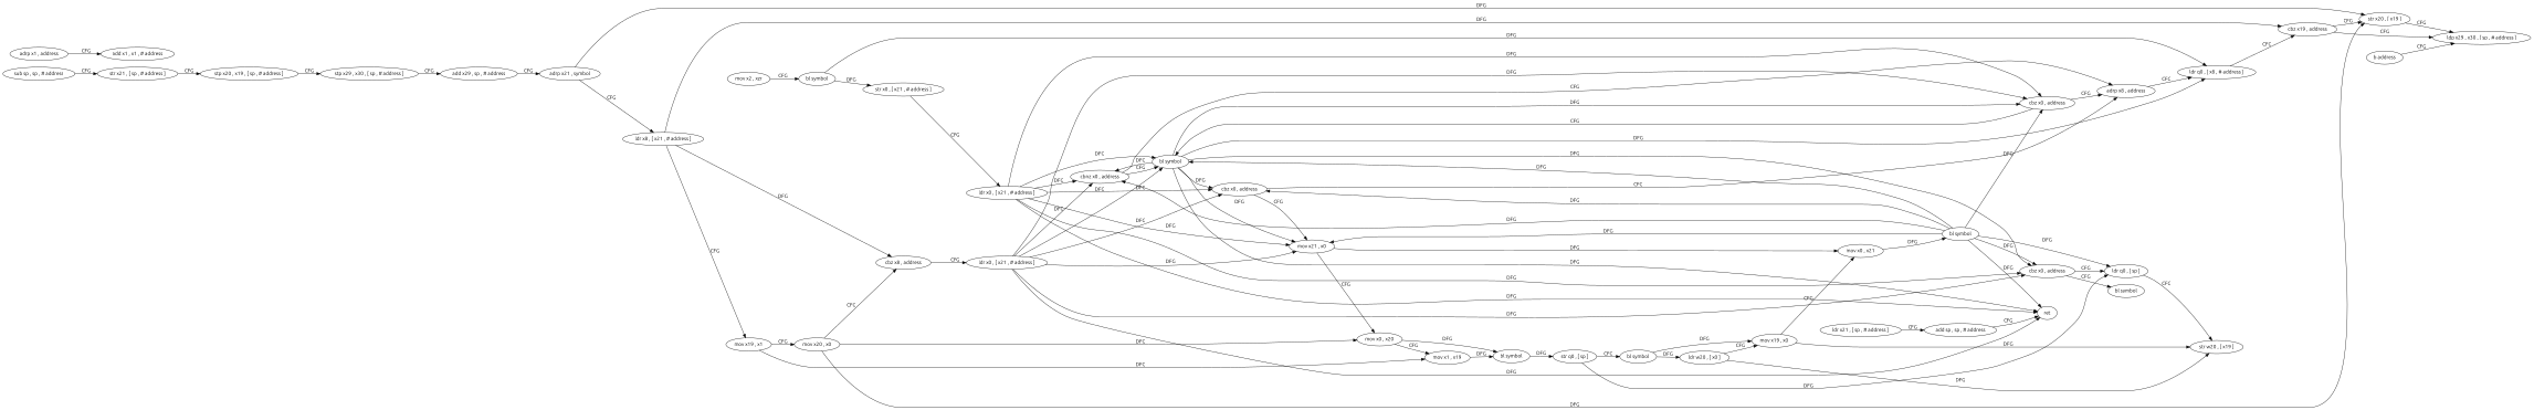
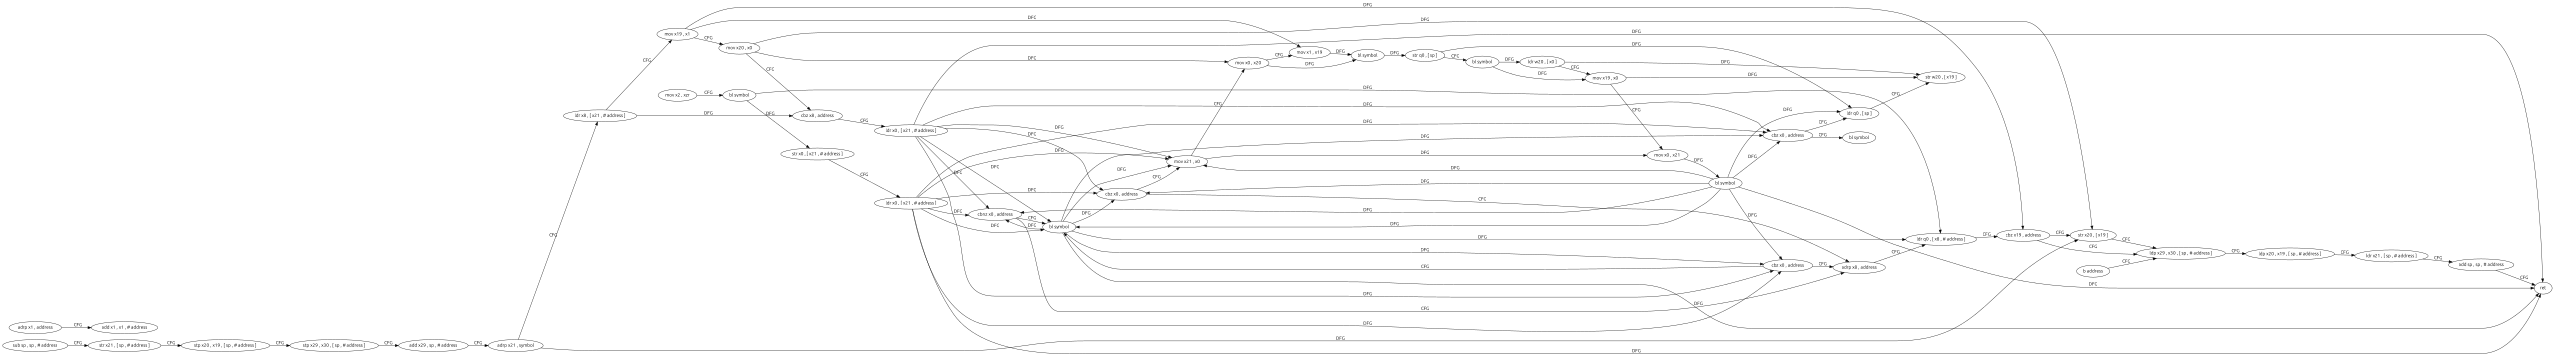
  digraph {
    fontname=Ubuntu
    rankdir=LR
    node [fontname=Ubuntu]
    edge [fontname=Ubuntu]
    n1 [label="sub sp , sp , # address"]
    n2 [label="str x21 , [ sp , # address ]"]
    n3 [label="stp x20 , x19 , [ sp , # address ]"]
    n4 [label="stp x29 , x30 , [ sp , # address ]"]
    n5 [label="add x29 , sp , # address"]
    n6 [label="adrp x21 , symbol"]
    n7 [label="ldr x8 , [ x21 , # address ]"]
    n8 [label="str x20 , [ x19 ]"]
    n9 [label="mov x19 , x1"]
    n10 [label="cbz x8 , address"]
    n11 [label="mov x20 , x0"]
    n12 [label="cbz x19 , address"]
    n13 [label="mov x1 , x19"]
    n14 [label="ldr x0 , [ x21 , # address ]"]
    n15 [label="mov x0 , x20"]
    n16 [label="ldp x29 , x30 , [ sp , # address ]"]
    n17 [label="bl symbol"]
    n18 [label="adrp x1 , address"]
    n19 [label="add x1 , x1 , # address"]
    n20 [label="cbnz x0 , address"]
    n21 [label="bl symbol"]
    n22 [label="cbz x0 , address"]
    n23 [label="cbz x0 , address"]
    n24 [label="mov x21 , x0"]
    n25 [label="cbz x0 , address"]
    n26 [label=ret]
    n27 [label="adrp x8 , address"]
    n28 [label="ldr q0 , [ x8 , # address ]"]
    n29 [label="mov x0 , x21"]
    n30 [label="ldr q0 , [ sp ]"]
    n31 [label="bl symbol"]
    n32 [label="mov x2 , xzr"]
    n33 [label="bl symbol"]
    n34 [label="str x0 , [ x21 , # address ]"]
    n35 [label="ldr x0 , [ x21 , # address ]"]
    n36 [label="bl symbol"]
+   n37 [label="ldp x20 , x19 , [ sp , # address ]"]
    n38 [label="ldr x21 , [ sp , # address ]"]
    n39 [label="str q0 , [ sp ]"]
    n40 [label="bl symbol"]
    n41 [label="ldr w20 , [ x0 ]"]
    n42 [label="mov x19 , x0"]
    n43 [label="str w20 , [ x19 ]"]
    n44 [label="add sp , sp , # address"]
    n45 [label="b address"]
    n1 -> n2 [label=CFG]
    n2 -> n3 [label=CFG]
    n3 -> n4 [label=CFG]
    n4 -> n5 [label=CFG]
    n5 -> n6 [label=CFG]
    n6 -> n7 [label=CFG]
    n6 -> n8 [label=DFG]
    n7 -> n9 [label=CFG]
    n7 -> n10 [label=DFG]
    n8 -> n16 [label=CFG]
    n9 -> n11 [label=CFG]
-   n7 -> n12 [label=DFG]
+   n9 -> n12 [label=DFG]
    n9 -> n13 [label=DFG]
    n10 -> n14 [label=CFG]
    n11 -> n8 [label=DFG]
    n11 -> n10 [label=CFG]
    n11 -> n15 [label=DFG]
    n12 -> n8 [label=CFG]
    n12 -> n16 [label=CFG]
    n13 -> n17 [label=DFG]
    n14 -> n20 [label=DFG]
    n14 -> n21 [label=DFG]
    n14 -> n22 [label=DFG]
    n14 -> n23 [label=DFG]
    n14 -> n24 [label=DFG]
    n14 -> n25 [label=DFG]
    n14 -> n26 [label=DFG]
    n15 -> n13 [label=CFG]
    n15 -> n17 [label=DFG]
+   n16 -> n37 [label=CFG]
    n17 -> n39 [label=DFG]
    n18 -> n19 [label=CFG]
    n20 -> n21 [label=CFG]
    n20 -> n27 [label=CFG]
    n21 -> n20 [label=DFG]
    n21 -> n22 [label=DFG]
    n21 -> n23 [label=DFG]
    n21 -> n24 [label=DFG]
    n21 -> n25 [label=DFG]
    n21 -> n26 [label=DFG]
    n21 -> n28 [label=DFG]
    n22 -> n21 [label=CFG]
    n22 -> n27 [label=CFG]
    n23 -> n24 [label=CFG]
    n23 -> n27 [label=CFG]
    n24 -> n15 [label=CFG]
    n24 -> n29 [label=DFG]
    n25 -> n30 [label=CFG]
    n25 -> n31 [label=CFG]
    n27 -> n28 [label=CFG]
    n28 -> n12 [label=CFG]
    n29 -> n36 [label=DFG]
    n30 -> n43 [label=CFG]
    n32 -> n33 [label=CFG]
    n33 -> n28 [label=DFG]
    n33 -> n34 [label=DFG]
    n34 -> n35 [label=CFG]
    n35 -> n20 [label=DFG]
    n35 -> n21 [label=DFG]
    n35 -> n22 [label=DFG]
    n35 -> n23 [label=DFG]
    n35 -> n24 [label=DFG]
    n35 -> n25 [label=DFG]
    n35 -> n26 [label=DFG]
    n36 -> n20 [label=DFG]
    n36 -> n21 [label=DFG]
    n36 -> n22 [label=DFG]
    n36 -> n23 [label=DFG]
    n36 -> n24 [label=DFG]
    n36 -> n25 [label=DFG]
    n36 -> n26 [label=DFG]
    n36 -> n30 [label=DFG]
+   n37 -> n38 [label=CFG]
    n38 -> n44 [label=CFG]
    n39 -> n30 [label=DFG]
    n39 -> n40 [label=CFG]
    n40 -> n41 [label=DFG]
    n40 -> n42 [label=DFG]
    n41 -> n42 [label=CFG]
    n41 -> n43 [label=DFG]
    n42 -> n29 [label=CFG]
    n42 -> n43 [label=DFG]
    n44 -> n26 [label=CFG]
    n45 -> n16 [label=CFG]
  }
